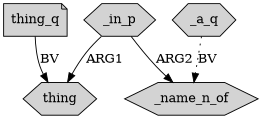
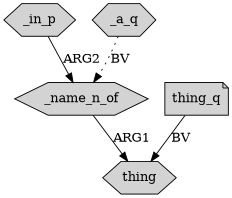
  digraph {
    node [shape=hexagon style=filled]
    edge [style=solid]
    _in_p
    thing
    _name_n_of
    _a_q
    n5 [label=thing_q shape=note]
-   _in_p -> thing [label=ARG1]
+   _name_n_of -> thing [label=ARG1]
    _in_p -> _name_n_of [label=ARG2]
    _a_q -> _name_n_of [label=BV style=dotted]
    n5 -> thing [label=BV]
  }
